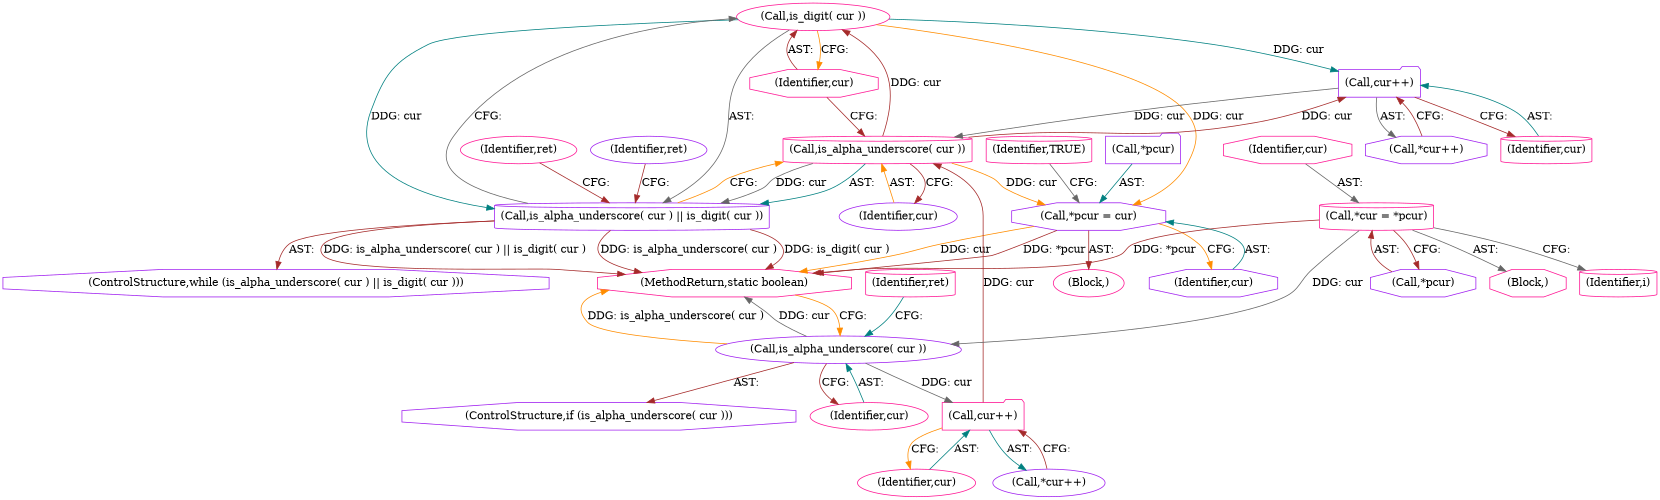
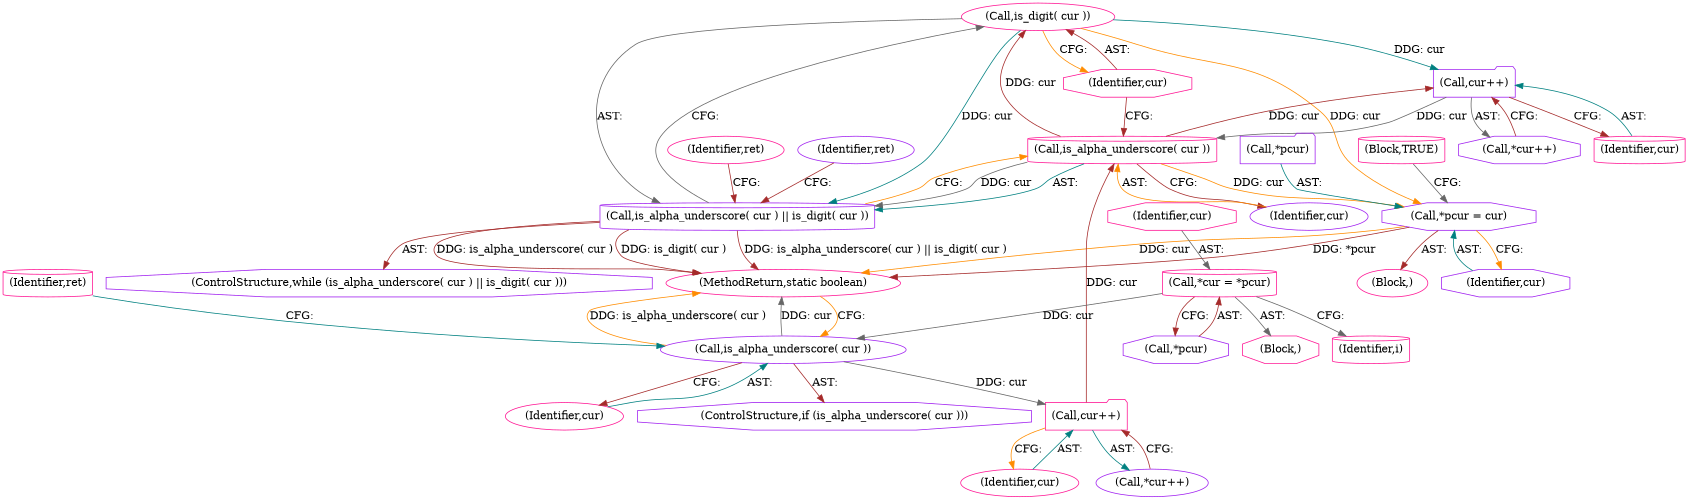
  digraph {
    node [color=deeppink shape=ellipse]
    edge [color=brown]
    n1 [label="(Call,is_digit( cur ))"]
    n2 [color=purple label="(Call,cur++)" shape=folder]
    n3 [color=purple label="(Call,is_alpha_underscore( cur ) || is_digit( cur ))" shape=cylinder]
    n4 [color=purple label="(Call,*pcur = cur)" shape=octagon]
    n5 [label="(Identifier,cur)" shape=octagon]
    n6 [label="(Call,is_alpha_underscore( cur ))" shape=cylinder]
    n7 [color=purple label="(Call,*cur++)" shape=octagon]
    n8 [label="(Identifier,cur)" shape=cylinder]
-   n9 [label="(MethodReturn,static boolean)" shape=octagon]
+   n9 [label="(MethodReturn,static boolean)"]
    n10 [color=purple label="(ControlStructure,while (is_alpha_underscore( cur ) || is_digit( cur )))" shape=octagon]
    n11 [label="(Block,)"]
    n12 [color=purple label="(Identifier,cur)" shape=octagon]
    n13 [color=purple label="(Identifier,cur)"]
    n14 [label="(Call,cur++)" shape=folder]
    n15 [label="(Identifier,cur)"]
    n16 [color=purple label="(Call,*cur++)"]
    n17 [color=purple label="(Call,is_alpha_underscore( cur ))"]
    n18 [label="(Identifier,cur)"]
    n19 [color=purple label="(ControlStructure,if (is_alpha_underscore( cur )))" shape=octagon]
    n20 [label="(Call,*cur = *pcur)" shape=cylinder]
    n21 [color=purple label="(Call,*pcur)" shape=octagon]
    n22 [label="(Block,)" shape=octagon]
    n23 [label="(Identifier,i)" shape=cylinder]
    n24 [label="(Identifier,ret)" shape=cylinder]
-   n25 [label="(Identifier,TRUE)" shape=cylinder]
+   n25 [label="(Block,TRUE)" shape=cylinder]
    n26 [color=purple label="(Call,*pcur)" shape=folder]
    n27 [label="(Identifier,cur)" shape=octagon]
    n28 [label="(Identifier,ret)"]
    n29 [color=purple label="(Identifier,ret)"]
    n1 -> n2 [color=teal label="DDG: cur"]
    n1 -> n3 [color=gray40 label="AST: "]
    n1 -> n3 [color=teal label="DDG: cur"]
    n1 -> n4 [color=darkorange label="DDG: cur"]
    n1 -> n5 [color=darkorange label="CFG: "]
    n2 -> n6 [color=gray40 label="DDG: cur"]
    n2 -> n7 [color=gray40 label="AST: "]
    n2 -> n8 [label="CFG: "]
    n3 -> n1 [color=gray40 label="CFG: "]
    n3 -> n6 [color=darkorange label="CFG: "]
    n3 -> n9 [label="DDG: is_digit( cur )"]
    n3 -> n9 [label="DDG: is_alpha_underscore( cur ) || is_digit( cur )"]
    n3 -> n9 [label="DDG: is_alpha_underscore( cur )"]
    n3 -> n10 [label="AST: "]
    n4 -> n9 [color=darkorange label="DDG: cur"]
    n4 -> n9 [label="DDG: *pcur"]
    n4 -> n11 [label="AST: "]
    n4 -> n12 [color=darkorange label="CFG: "]
    n5 -> n1 [label="AST: "]
    n5 -> n6 [label="CFG: "]
    n6 -> n1 [label="DDG: cur"]
    n6 -> n2 [label="DDG: cur"]
    n6 -> n3 [color=teal label="AST: "]
    n6 -> n3 [color=gray40 label="DDG: cur"]
    n6 -> n4 [color=darkorange label="DDG: cur"]
    n6 -> n13 [label="CFG: "]
    n7 -> n2 [label="CFG: "]
    n8 -> n2 [color=teal label="AST: "]
    n9 -> n17 [color=darkorange label="CFG: "]
    n12 -> n4 [color=teal label="AST: "]
    n13 -> n6 [color=darkorange label="AST: "]
    n14 -> n6 [label="DDG: cur"]
    n14 -> n15 [color=darkorange label="CFG: "]
    n14 -> n16 [color=teal label="AST: "]
    n15 -> n14 [color=teal label="AST: "]
    n16 -> n14 [label="CFG: "]
    n17 -> n9 [color=darkorange label="DDG: is_alpha_underscore( cur )"]
    n17 -> n9 [color=gray40 label="DDG: cur"]
    n17 -> n14 [color=gray40 label="DDG: cur"]
    n17 -> n18 [label="CFG: "]
    n17 -> n19 [label="AST: "]
    n18 -> n17 [color=teal label="AST: "]
-   n20 -> n9 [label="DDG: *pcur"]
    n20 -> n17 [color=gray40 label="DDG: cur"]
    n20 -> n21 [label="CFG: "]
    n20 -> n22 [color=gray40 label="AST: "]
    n20 -> n23 [color=gray40 label="CFG: "]
    n21 -> n20 [label="AST: "]
    n24 -> n17 [color=teal label="CFG: "]
    n25 -> n4 [color=gray40 label="CFG: "]
    n26 -> n4 [color=teal label="AST: "]
    n27 -> n20 [color=gray40 label="AST: "]
    n28 -> n3 [label="CFG: "]
    n29 -> n3 [label="CFG: "]
  }
